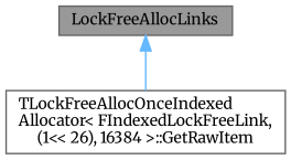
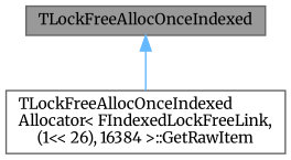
  digraph {
    rankdir=TB
    fontname=Merriweather
    node [fontname=Merriweather fontsize=10 shape=box style=filled]
-   n1 [color=gray40 fillcolor=grey60 fontcolor=black height=0.2 label=LockFreeAllocLinks width=0.4]
+   n1 [color=gray40 fillcolor=grey60 fontcolor=black height=0.2 label=TLockFreeAllocOnceIndexed width=0.4]
    n2 [color=grey40 fillcolor=white height=0.2 label="TLockFreeAllocOnceIndexed\lAllocator\< FIndexedLockFreeLink,\l(1\<\< 26), 16384 \>::GetRawItem" width=0.4]
    n1 -> n2 [color=steelblue1 dir=back fontname=Merriweather fontsize=10 labelfontname=Helvetica labelfontsize=10 style=solid]
  }
